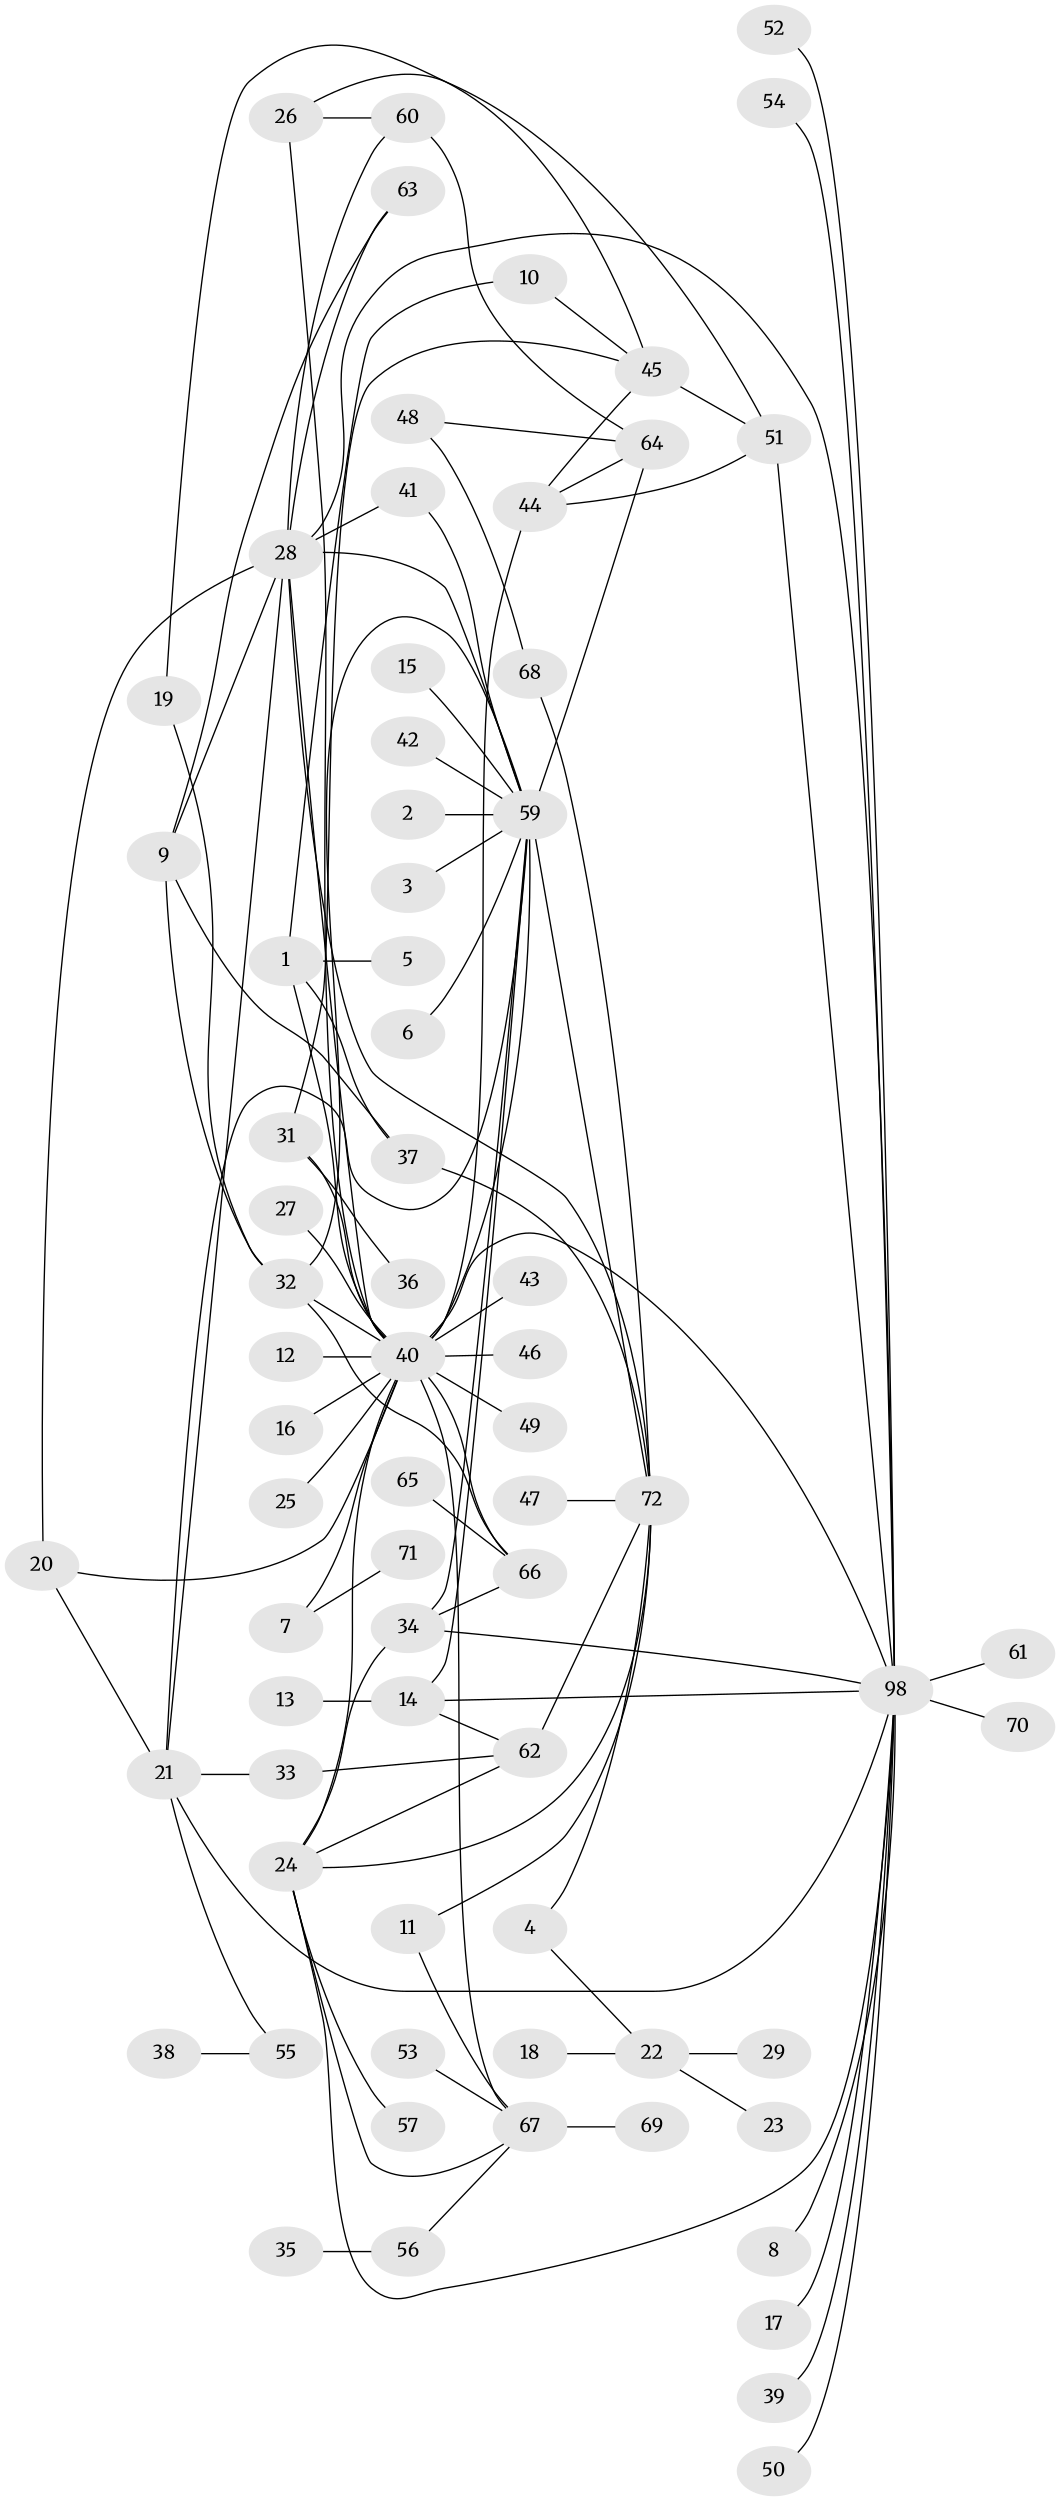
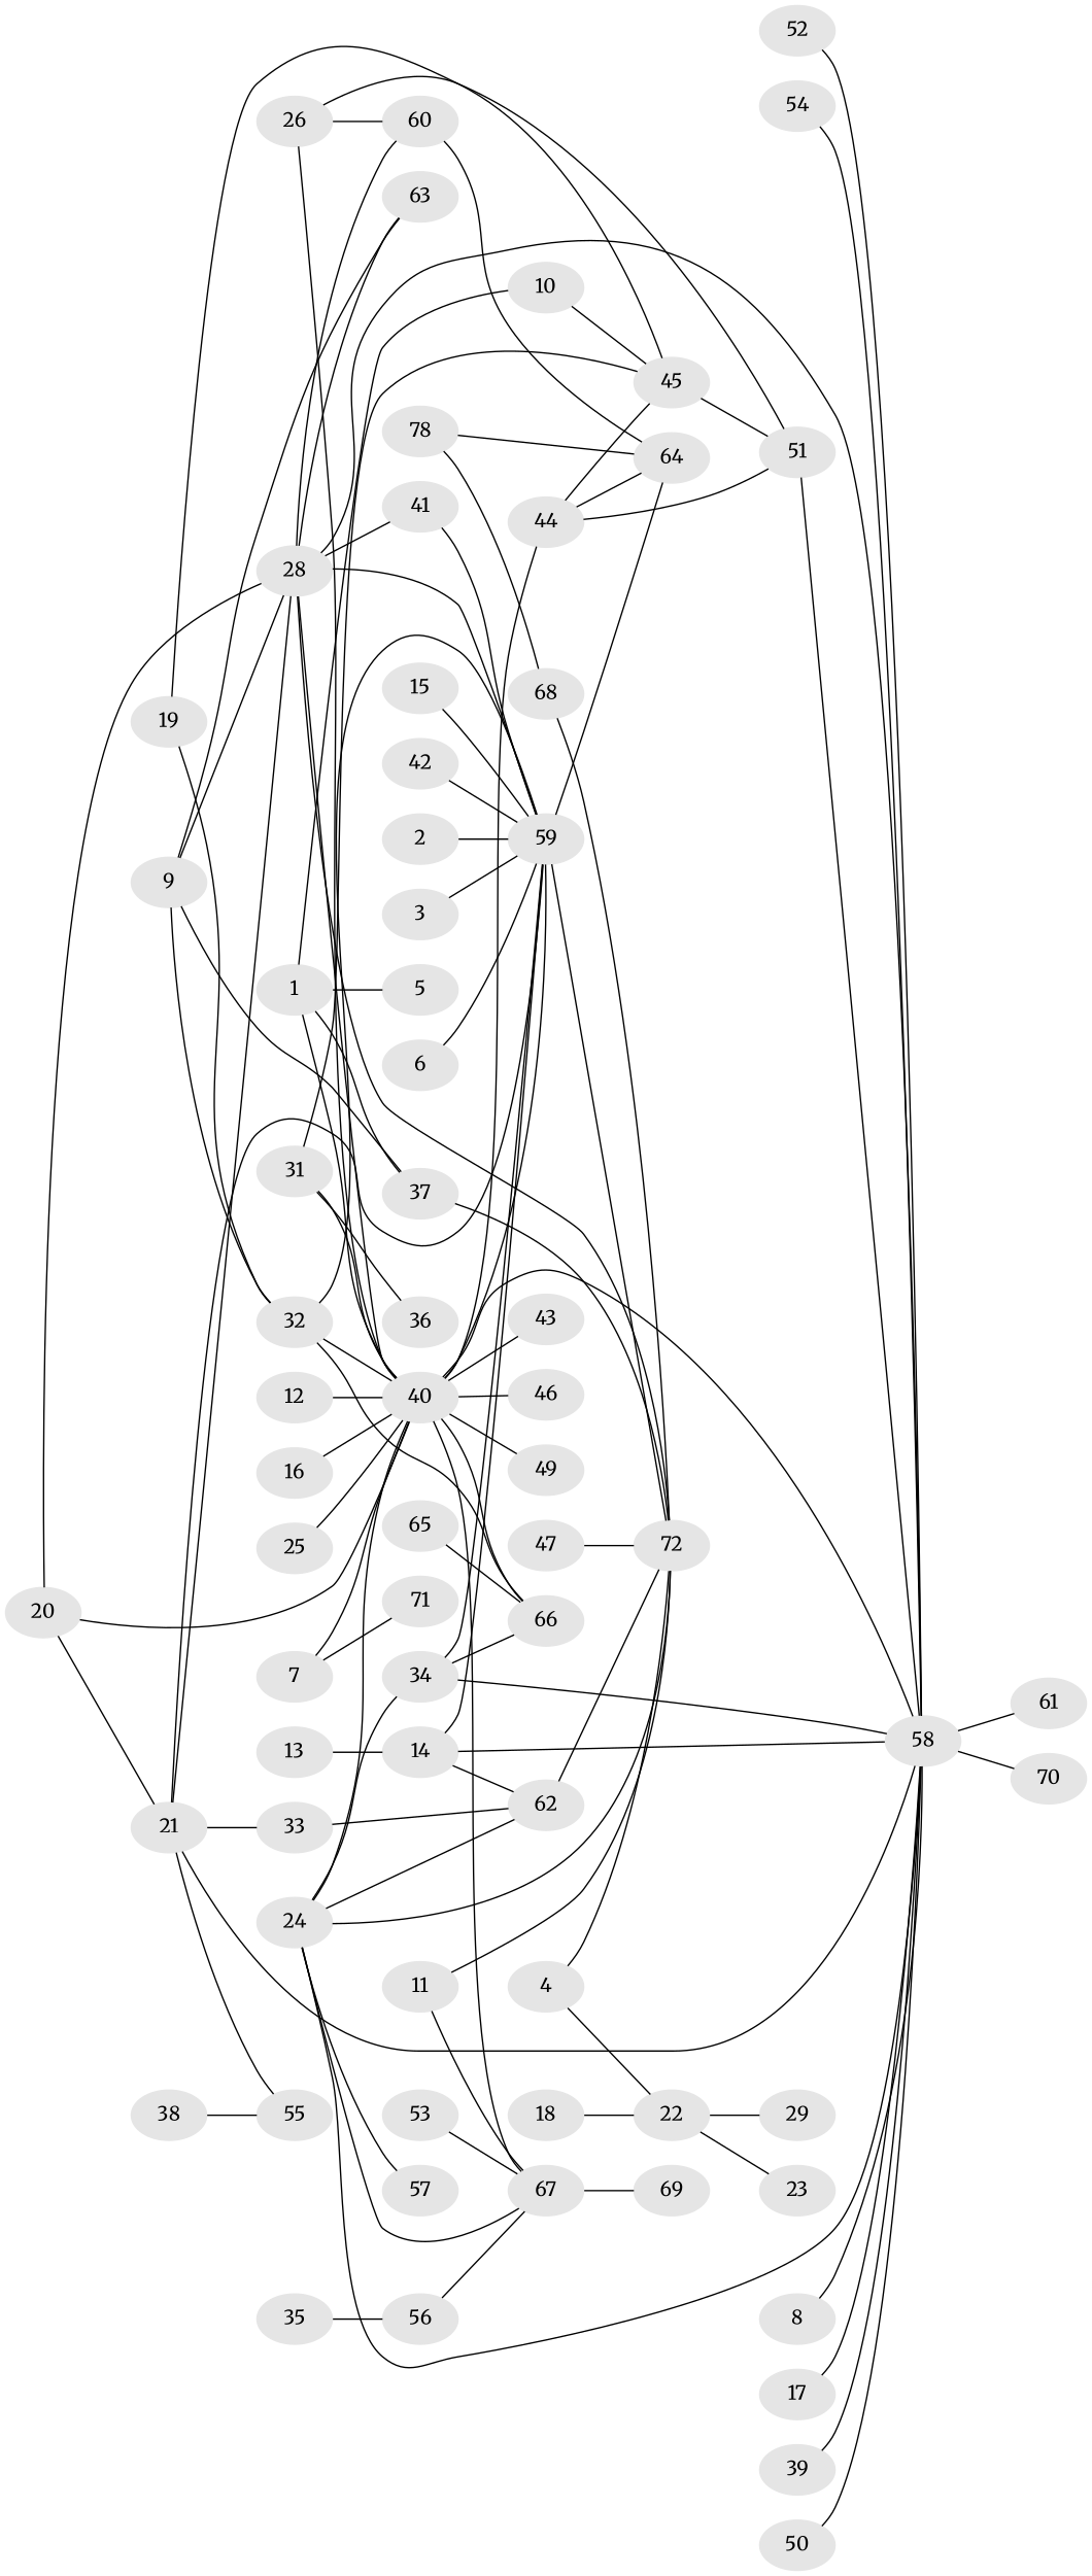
  graph {
    fontname=Merriweather
    rankdir=LR
    node [color=gray90 fontname=Merriweather style=filled]
    edge [fontname=Merriweather weight=1.0]
    1
    5
    10
    37
    40
    45
    72
    59
-   58 [label=98]
+   58
    67
    66
    43
    44
    46
    49
    2
    64
    3
    4
    22
    23
    29
    6
    7
    71
    8
    61
    70
    9
    28
    32
    63
    60
    41
    51
    11
    69
    12
    13
    14
    62
    15
    16
    17
    18
    19
    20
    21
    33
    55
    24
    34
    57
    25
    26
-   27
    31
    36
    35
    56
    38
    39
    42
    47
-   48
+   48 [label=78]
    68
    50
    52
    53
    54
    65
    1 -- 5
    1 -- 10
    1 -- 37
    1 -- 40
    10 -- 45
    37 -- 72
    40 -- 59
    40 -- 58
    40 -- 67
    40 -- 66
    40 -- 43
    40 -- 44
    40 -- 46
    40 -- 49 [weight=2.0]
    45 -- 51
    59 -- 72
    59 -- 64
    58 -- 61
    58 -- 70
    67 -- 69
    44 -- 45
    44 -- 64
    44 -- 51
    2 -- 59
    3 -- 59
    4 -- 72
    4 -- 22
    22 -- 23
    22 -- 29
    6 -- 59
    7 -- 40
    7 -- 71
    8 -- 58
    9 -- 37
    9 -- 28
    9 -- 32
    9 -- 63
    28 -- 40
    28 -- 72
    28 -- 59 [weight=2.0]
    28 -- 58
    28 -- 63
    28 -- 60
    28 -- 41
    32 -- 40
    32 -- 59
    32 -- 66
    60 -- 64
    41 -- 59
    51 -- 58
    11 -- 72
    11 -- 67
    12 -- 40
    13 -- 14
    14 -- 59
    14 -- 58
    14 -- 62
    62 -- 72
    15 -- 59
    16 -- 40
    17 -- 58
    18 -- 22
    19 -- 45
    19 -- 32
    20 -- 40 [weight=2.0]
    20 -- 28
    20 -- 21
    21 -- 59
    21 -- 58
    21 -- 28
    21 -- 33
    21 -- 55 [weight=2.0]
    33 -- 62
    24 -- 40
    24 -- 72
    24 -- 58
    24 -- 67
    24 -- 62
    24 -- 34
    24 -- 57
    34 -- 59
    34 -- 58
    34 -- 66
    25 -- 40
    26 -- 40
    26 -- 60
    26 -- 51
-   27 -- 40
    31 -- 40
    31 -- 45
    31 -- 36
    35 -- 56
    56 -- 67
    38 -- 55
    39 -- 58
    42 -- 59
    47 -- 72
    48 -- 64
    48 -- 68
    68 -- 72
    50 -- 58
    52 -- 58
    53 -- 67
    54 -- 58
    65 -- 66
  }
